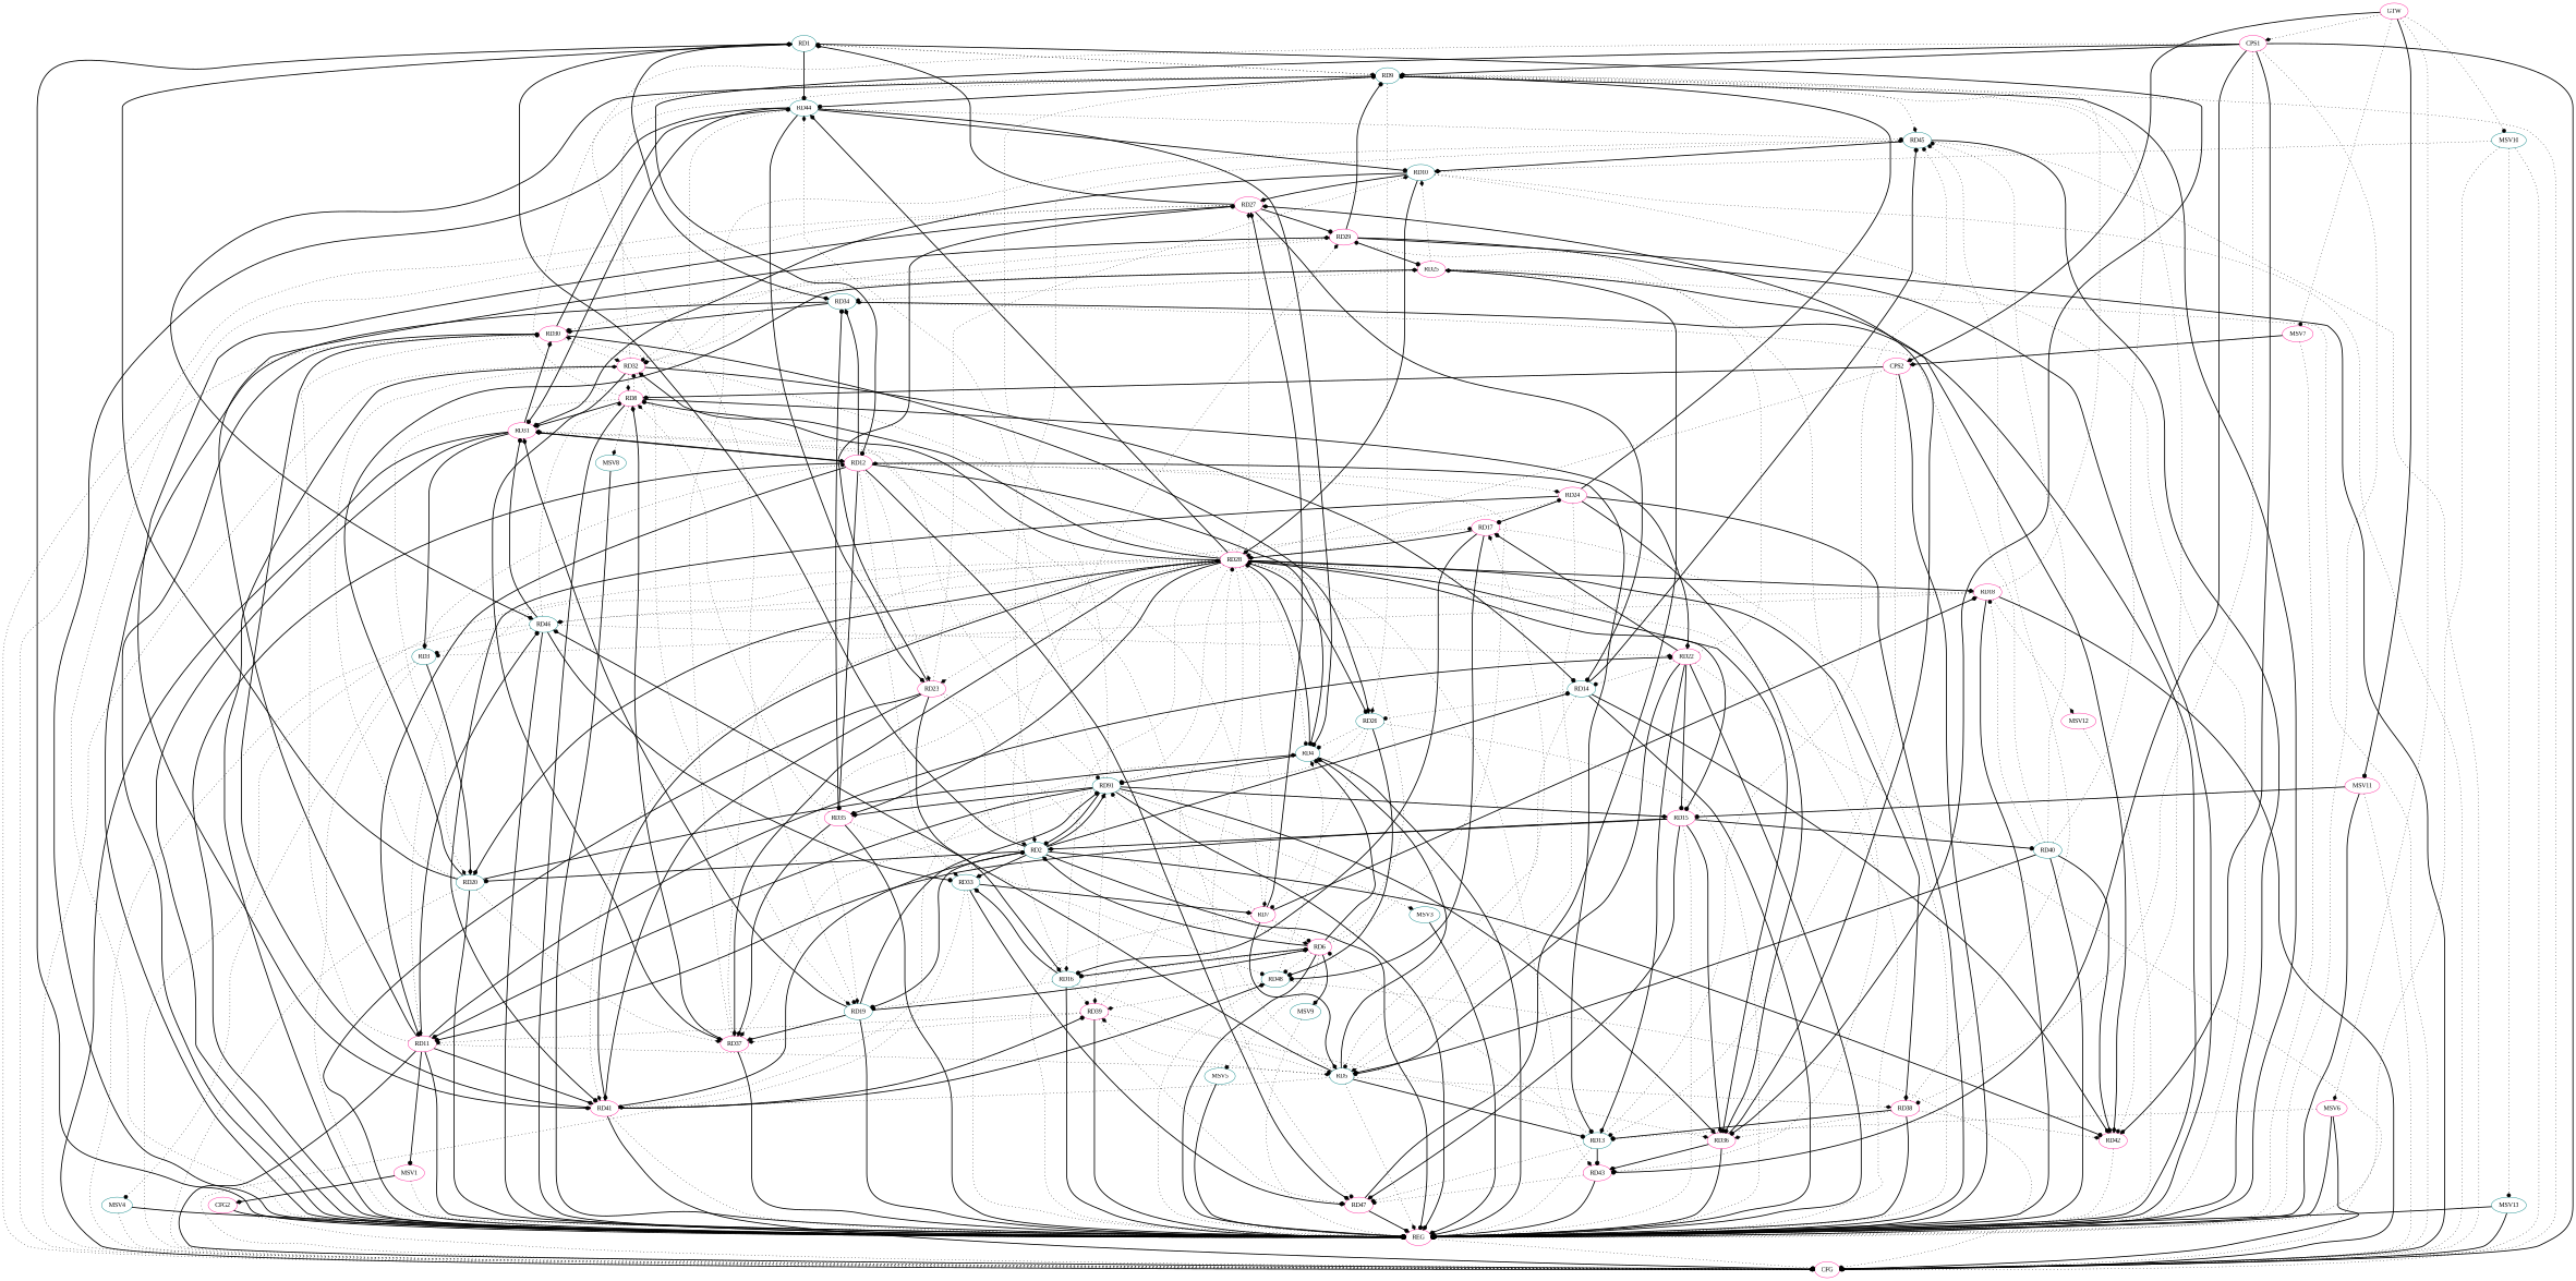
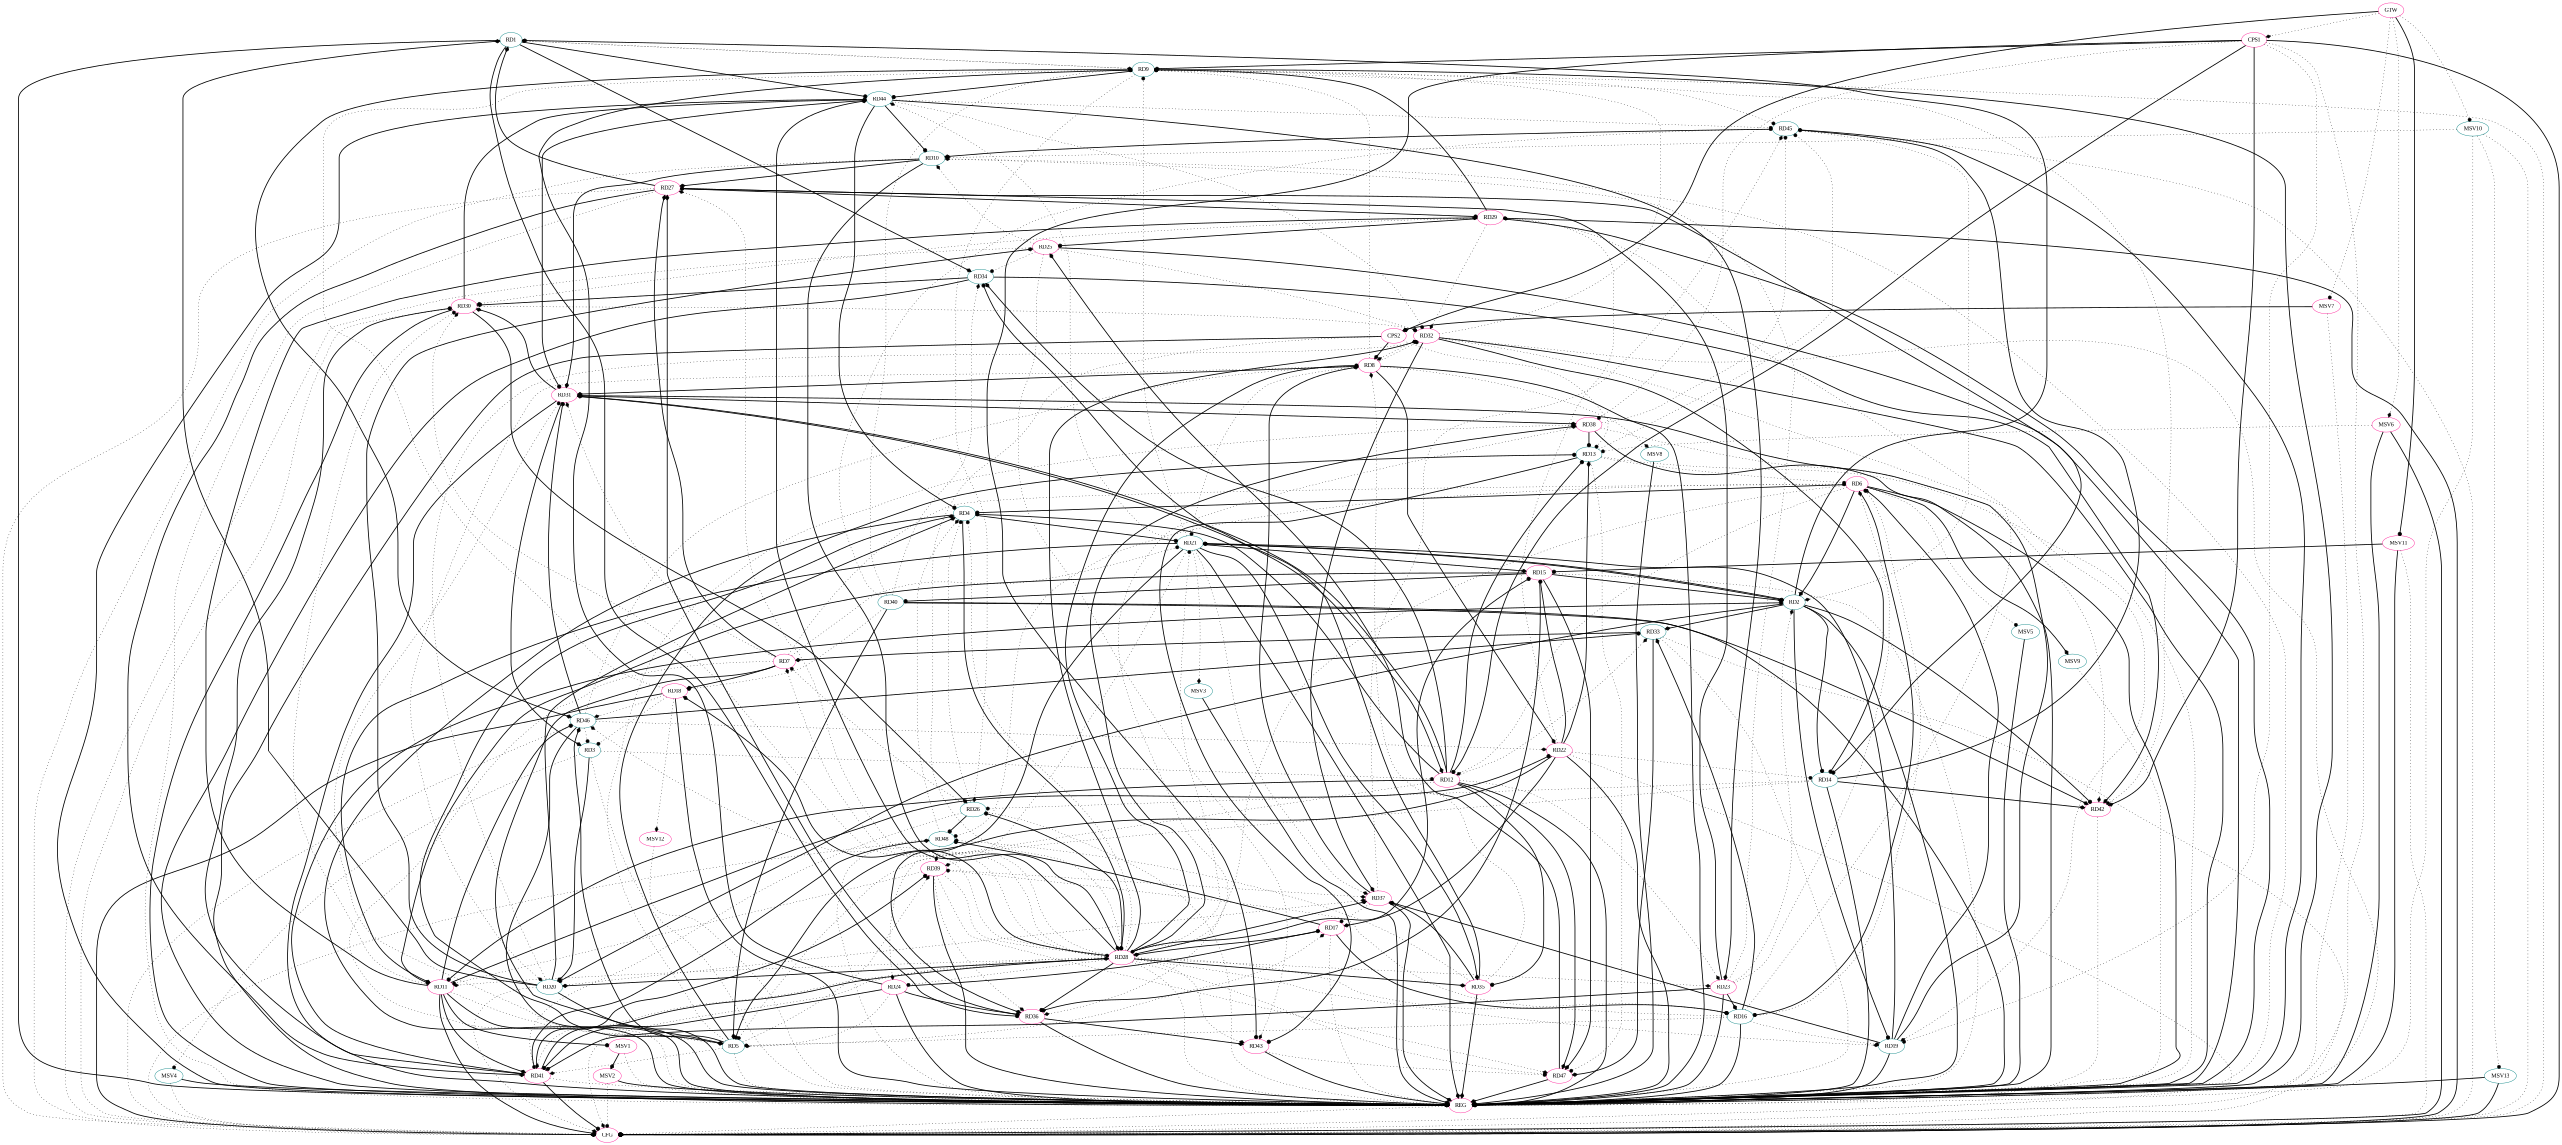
  strict digraph {
    fontname="Liberation Serif"
    node [color=deeppink fontname="Liberation Serif"]
    edge [arrowhead=diamond fontname="Liberation Serif" style=bold]
    n1 [color=teal label=RD1]
    n2 [color=teal label=RD9]
    n3 [color=teal label=RD34]
    n4 [label=RD36]
    n5 [color=teal label=RD44]
    n6 [label=REG]
    n7 [label=RD42]
    n8 [color=teal label=RD46]
    n9 [color=teal label=RD26]
    n10 [color=teal label=RD45]
    n11 [label=CFG]
    n12 [label=RD30]
    n13 [label=RD27]
    n14 [label=RD43]
    n15 [color=teal label=RD4]
    n16 [label=RD31]
    n17 [label=RD32]
    n18 [color=teal label=RD10]
    n19 [label=RD23]
    n20 [color=teal label=RD2]
    n21 [color=teal label=RD14]
    n22 [color=teal label=RD19]
    n23 [color=teal label=RD20]
-   n24 [color=teal label=RD91]
+   n24 [color=teal label=RD21]
    n25 [color=teal label=RD33]
    n26 [color=teal label=RD5]
    n27 [label=RD6]
    n28 [label=RD37]
    n29 [label=RD25]
    n30 [label=RD39]
    n31 [label=RD11]
    n32 [label=RD35]
    n33 [label=RD15]
    n34 [color=teal label=MSV3]
    n35 [label=RD7]
    n36 [label=RD47]
    n37 [color=teal label=RD3]
    n38 [label=RD12]
    n39 [color=teal label=MSV4]
    n40 [color=teal label=RD13]
    n41 [label=RD24]
    n42 [label=RD28]
    n43 [label=RD38]
    n44 [label=RD41]
    n45 [color=teal label=RD16]
    n46 [label=RD18]
    n47 [label=RD8]
    n48 [label=RD17]
    n49 [color=teal label=RD48]
    n50 [label=RD22]
    n51 [color=teal label=MSV5]
    n52 [color=teal label=MSV9]
    n53 [label=RD29]
    n54 [label=MSV12]
    n55 [color=teal label=MSV8]
    n56 [label=MSV1]
-   n57 [label=CFG2]
+   n57 [label=MSV2]
    n58 [color=teal label=RD40]
    n59 [label=CPS1]
    n60 [label=CPS2]
    n61 [label=GTW]
    n62 [label=MSV6]
    n63 [label=MSV7]
    n64 [color=teal label=MSV10]
    n65 [label=MSV11]
    n66 [color=teal label=MSV13]
    n1 -> n2 [style=dotted]
    n1 -> n3
    n1 -> n4 [arrowhead=dot]
    n1 -> n5 [arrowhead=dot]
    n1 -> n6
    n2 -> n1 [arrowhead=dot style=dotted]
    n2 -> n5 [arrowhead=dot]
    n2 -> n6 [arrowhead=dot]
    n2 -> n7 [arrowhead=dot style=dotted]
    n2 -> n8
    n2 -> n9 [style=dotted]
-   n2 -> n10 [style=dotted]
+   n2 -> n10 [arrowhead=dot style=dotted]
    n2 -> n11 [style=dotted]
    n3 -> n6 [arrowhead=dot]
    n3 -> n7
    n3 -> n12
    n4 -> n6 [arrowhead=dot]
    n4 -> n13
    n4 -> n14
    n5 -> n6
    n5 -> n10 [arrowhead=dot style=dotted]
    n5 -> n15 [arrowhead=dot]
    n5 -> n16 [arrowhead=dot]
    n5 -> n17 [arrowhead=dot style=dotted]
    n5 -> n18 [arrowhead=dot]
    n5 -> n19
    n6 -> n11 [arrowhead=dot style=dotted]
    n7 -> n6 [style=dotted]
    n8 -> n6
    n8 -> n11 [style=dotted]
    n8 -> n16 [arrowhead=dot]
    n8 -> n25 [arrowhead=dot]
    n8 -> n37 [arrowhead=dot style=dotted]
    n8 -> n47 [arrowhead=dot style=dotted]
    n8 -> n50 [style=dotted]
    n9 -> n6 [style=dotted]
    n9 -> n15 [arrowhead=dot style=dotted]
    n9 -> n35 [arrowhead=dot style=dotted]
    n9 -> n44 [arrowhead=dot style=dotted]
    n9 -> n49 [arrowhead=dot]
    n10 -> n6 [arrowhead=dot]
    n10 -> n11 [arrowhead=dot style=dotted]
    n10 -> n18
    n10 -> n20 [style=dotted]
    n12 -> n5 [arrowhead=dot]
    n12 -> n6 [arrowhead=dot]
    n12 -> n9
    n12 -> n11 [style=dotted]
    n12 -> n17 [style=dotted]
    n13 -> n1
    n13 -> n6 [style=dotted]
    n13 -> n11 [arrowhead=dot style=dotted]
    n13 -> n21 [arrowhead=dot]
    n13 -> n44
    n13 -> n53 [arrowhead=dot]
    n14 -> n6 [arrowhead=dot]
    n14 -> n36 [arrowhead=dot style=dotted]
    n15 -> n6
    n15 -> n24 [arrowhead=dot]
    n15 -> n42 [arrowhead=dot]
    n16 -> n6 [arrowhead=dot]
-   n16 -> n11
+   n16 -> n43
    n16 -> n12
    n16 -> n37
    n16 -> n38
    n17 -> n2 [arrowhead=dot style=dotted]
    n17 -> n6 [arrowhead=dot]
    n17 -> n11 [arrowhead=dot style=dotted]
    n17 -> n21 [arrowhead=dot]
    n17 -> n22 [style=dotted]
    n17 -> n28
    n17 -> n47 [style=dotted]
    n18 -> n6 [style=dotted]
    n18 -> n11 [style=dotted]
    n18 -> n13
    n18 -> n16
    n18 -> n42
    n19 -> n6
    n19 -> n13 [arrowhead=dot]
    n19 -> n18 [style=dotted]
    n19 -> n20 [style=dotted]
    n19 -> n27 [style=dotted]
    n19 -> n44
    n19 -> n45
    n20 -> n1
    n20 -> n6 [arrowhead=dot]
    n20 -> n7 [arrowhead=dot]
    n20 -> n21 [arrowhead=dot]
    n20 -> n22 [arrowhead=dot]
    n20 -> n23 [arrowhead=dot]
    n20 -> n24
    n20 -> n25
    n21 -> n6
    n21 -> n7
    n21 -> n9 [arrowhead=dot style=dotted]
    n21 -> n10 [arrowhead=dot]
    n21 -> n26 [arrowhead=dot style=dotted]
    n22 -> n6
    n22 -> n16
    n22 -> n24 [arrowhead=dot]
    n22 -> n27
    n22 -> n28
    n23 -> n1
    n23 -> n6 [arrowhead=dot]
    n23 -> n11 [style=dotted]
    n23 -> n15
    n23 -> n17 [style=dotted]
    n23 -> n28 [style=dotted]
    n23 -> n29
    n24 -> n2 [arrowhead=dot style=dotted]
    n24 -> n4
    n24 -> n5 [style=dotted]
    n24 -> n6
    n24 -> n20 [arrowhead=dot]
    n24 -> n28 [style=dotted]
    n24 -> n30 [style=dotted]
    n24 -> n31
    n24 -> n32
    n24 -> n33
    n24 -> n34 [style=dotted]
    n25 -> n6 [arrowhead=dot style=dotted]
    n25 -> n11 [style=dotted]
    n25 -> n35
    n25 -> n36
    n26 -> n6 [style=dotted]
    n26 -> n8
    n26 -> n15
    n26 -> n16 [arrowhead=dot style=dotted]
    n26 -> n30 [style=dotted]
    n26 -> n40 [arrowhead=dot]
    n26 -> n43 [style=dotted]
    n26 -> n44 [style=dotted]
    n26 -> n48 [style=dotted]
    n27 -> n6
    n27 -> n15 [arrowhead=dot]
    n27 -> n20
    n27 -> n38 [style=dotted]
    n27 -> n42 [arrowhead=dot style=dotted]
    n27 -> n45 [arrowhead=dot]
    n27 -> n49 [arrowhead=dot style=dotted]
    n27 -> n51 [arrowhead=dot style=dotted]
    n27 -> n52
    n28 -> n6
    n28 -> n10 [style=dotted]
    n28 -> n47
    n28 -> n48 [arrowhead=dot style=dotted]
    n29 -> n3 [arrowhead=dot style=dotted]
    n29 -> n6 [arrowhead=dot]
    n29 -> n11 [style=dotted]
    n29 -> n14 [style=dotted]
    n29 -> n17 [arrowhead=dot style=dotted]
    n29 -> n18 [style=dotted]
    n30 -> n4 [style=dotted]
    n30 -> n6
    n30 -> n28 [style=dotted]
    n30 -> n31 [arrowhead=dot style=dotted]
    n30 -> n36 [style=dotted]
    n30 -> n42 [arrowhead=dot style=dotted]
    n31 -> n6
    n31 -> n8 [arrowhead=dot]
    n31 -> n11 [arrowhead=dot]
    n31 -> n12 [arrowhead=dot style=dotted]
    n31 -> n26 [style=dotted]
    n31 -> n44
    n31 -> n50 [arrowhead=dot]
    n31 -> n53
    n31 -> n56 [arrowhead=dot]
    n32 -> n3 [arrowhead=dot]
    n32 -> n6
    n32 -> n28
    n32 -> n47 [style=dotted]
    n32 -> n49 [arrowhead=dot style=dotted]
    n33 -> n4
    n33 -> n6 [style=dotted]
    n33 -> n20
    n33 -> n31 [arrowhead=dot]
    n33 -> n36
    n33 -> n58 [arrowhead=dot]
    n34 -> n6
    n35 -> n6 [arrowhead=dot style=dotted]
    n35 -> n13
    n35 -> n16 [style=dotted]
    n35 -> n24 [arrowhead=dot style=dotted]
    n35 -> n26
    n35 -> n27 [arrowhead=dot style=dotted]
    n35 -> n46
    n36 -> n6
    n36 -> n29
    n37 -> n6 [arrowhead=dot style=dotted]
    n37 -> n23
    n37 -> n38 [arrowhead=dot style=dotted]
    n37 -> n39 [arrowhead=dot style=dotted]
    n38 -> n3
    n38 -> n6
    n38 -> n15 [arrowhead=dot]
    n38 -> n16
    n38 -> n19 [style=dotted]
    n38 -> n25 [style=dotted]
    n38 -> n31 [arrowhead=dot]
    n38 -> n32 [arrowhead=dot]
    n38 -> n36
    n38 -> n40 [arrowhead=dot]
    n38 -> n41 [style=dotted]
    n39 -> n6 [arrowhead=dot]
    n39 -> n11 [style=dotted]
    n40 -> n6 [arrowhead=dot style=dotted]
    n40 -> n10 [arrowhead=dot style=dotted]
    n40 -> n14 [arrowhead=dot]
    n40 -> n27 [arrowhead=dot style=dotted]
    n40 -> n36 [arrowhead=dot style=dotted]
    n41 -> n2 [arrowhead=dot]
    n41 -> n4 [arrowhead=dot]
    n41 -> n6
    n41 -> n26 [style=dotted]
    n41 -> n44 [arrowhead=dot]
    n41 -> n48 [arrowhead=dot]
    n42 -> n4 [arrowhead=dot]
    n42 -> n5
    n42 -> n6 [style=dotted]
    n42 -> n8 [style=dotted]
    n42 -> n9 [arrowhead=dot]
    n42 -> n11 [style=dotted]
    n42 -> n12 [style=dotted]
    n42 -> n13 [style=dotted]
    n42 -> n14 [style=dotted]
    n42 -> n15 [arrowhead=dot style=dotted]
    n42 -> n17
    n42 -> n19 [style=dotted]
    n42 -> n22 [style=dotted]
    n42 -> n23
    n42 -> n24 [arrowhead=dot style=dotted]
    n42 -> n28
    n42 -> n31 [style=dotted]
    n42 -> n32
    n42 -> n33 [arrowhead=dot]
    n42 -> n35 [style=dotted]
    n42 -> n36 [arrowhead=dot style=dotted]
    n42 -> n41 [arrowhead=dot style=dotted]
    n42 -> n43
    n42 -> n44 [style=dotted]
    n42 -> n45 [style=dotted]
    n42 -> n46
    n42 -> n47 [arrowhead=dot]
    n43 -> n4 [style=dotted]
    n43 -> n6 [arrowhead=dot]
    n43 -> n7 [style=dotted]
    n43 -> n10 [arrowhead=dot style=dotted]
    n43 -> n40 [arrowhead=dot]
    n44 -> n6 [style=dotted]
    n44 -> n11 [arrowhead=dot]
    n44 -> n12 [arrowhead=dot]
    n44 -> n20 [arrowhead=dot]
    n44 -> n30 [arrowhead=dot]
    n44 -> n42
    n44 -> n49
    n45 -> n6 [arrowhead=dot]
    n45 -> n22 [arrowhead=dot style=dotted]
    n45 -> n25
    n45 -> n26 [arrowhead=dot style=dotted]
    n45 -> n27 [arrowhead=dot style=dotted]
    n45 -> n30 [arrowhead=dot style=dotted]
    n45 -> n53 [style=dotted]
    n46 -> n2 [arrowhead=dot style=dotted]
    n46 -> n6
    n46 -> n8 [style=dotted]
    n46 -> n11
    n46 -> n37 [arrowhead=dot style=dotted]
    n46 -> n54 [style=dotted]
    n47 -> n2 [arrowhead=dot style=dotted]
    n47 -> n6
    n47 -> n16
    n47 -> n17 [arrowhead=dot style=dotted]
    n47 -> n23 [style=dotted]
    n47 -> n24 [arrowhead=dot style=dotted]
    n47 -> n50
    n47 -> n55 [style=dotted]
    n48 -> n6 [arrowhead=dot style=dotted]
    n48 -> n42
    n48 -> n45 [arrowhead=dot]
    n48 -> n49 [arrowhead=dot]
    n49 -> n6 [arrowhead=dot style=dotted]
    n49 -> n11 [arrowhead=dot style=dotted]
    n49 -> n15 [style=dotted]
    n49 -> n30 [style=dotted]
    n50 -> n6 [arrowhead=dot]
    n50 -> n11 [style=dotted]
    n50 -> n21 [arrowhead=dot style=dotted]
    n50 -> n26 [arrowhead=dot]
    n50 -> n33 [arrowhead=dot]
    n50 -> n40
    n50 -> n48
    n50 -> n53 [arrowhead=dot style=dotted]
    n51 -> n6
    n52 -> n6 [arrowhead=dot style=dotted]
    n53 -> n2 [arrowhead=dot]
    n53 -> n6
    n53 -> n11
    n53 -> n12 [style=dotted]
    n53 -> n17 [style=dotted]
    n53 -> n29 [arrowhead=dot]
    n54 -> n6 [style=dotted]
    n55 -> n6
    n56 -> n6 [style=dotted]
    n56 -> n57
    n57 -> n6
    n57 -> n11 [arrowhead=dot style=dotted]
    n58 -> n2 [arrowhead=dot style=dotted]
    n58 -> n3 [style=dotted]
    n58 -> n6
    n58 -> n7
    n58 -> n10 [arrowhead=dot style=dotted]
    n58 -> n26
    n58 -> n46 [arrowhead=dot style=dotted]
    n59 -> n2
    n59 -> n6 [style=dotted]
    n59 -> n7
    n59 -> n11 [arrowhead=dot]
    n59 -> n14 [arrowhead=dot]
    n59 -> n22 [arrowhead=dot style=dotted]
    n59 -> n38 [arrowhead=dot]
    n59 -> n43 [arrowhead=dot style=dotted]
    n60 -> n6 [arrowhead=dot]
    n60 -> n40 [arrowhead=dot style=dotted]
    n60 -> n42 [arrowhead=dot style=dotted]
    n60 -> n47
    n61 -> n59 [style=dotted]
    n61 -> n60
    n61 -> n62 [style=dotted]
    n61 -> n63 [arrowhead=dot style=dotted]
    n61 -> n64 [arrowhead=dot style=dotted]
    n61 -> n65 [arrowhead=dot]
    n62 -> n6 [arrowhead=dot]
    n62 -> n11 [arrowhead=dot]
    n62 -> n40 [arrowhead=dot style=dotted]
    n63 -> n6 [arrowhead=dot style=dotted]
    n63 -> n60
    n64 -> n6 [arrowhead=dot style=dotted]
    n64 -> n11 [arrowhead=dot style=dotted]
    n64 -> n18 [style=dotted]
    n64 -> n66 [arrowhead=dot style=dotted]
    n65 -> n6 [arrowhead=dot]
    n65 -> n11 [arrowhead=dot style=dotted]
    n65 -> n33 [arrowhead=dot]
    n66 -> n6
    n66 -> n11 [arrowhead=dot]
  }
